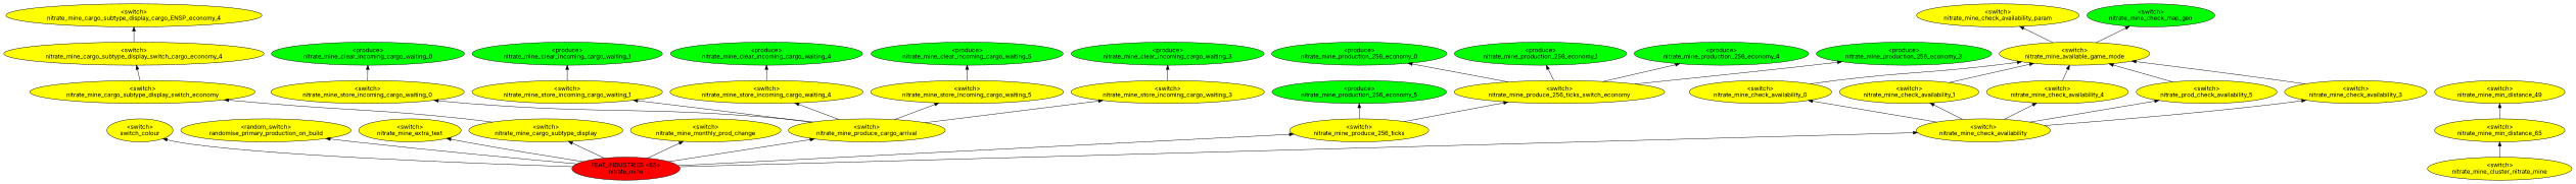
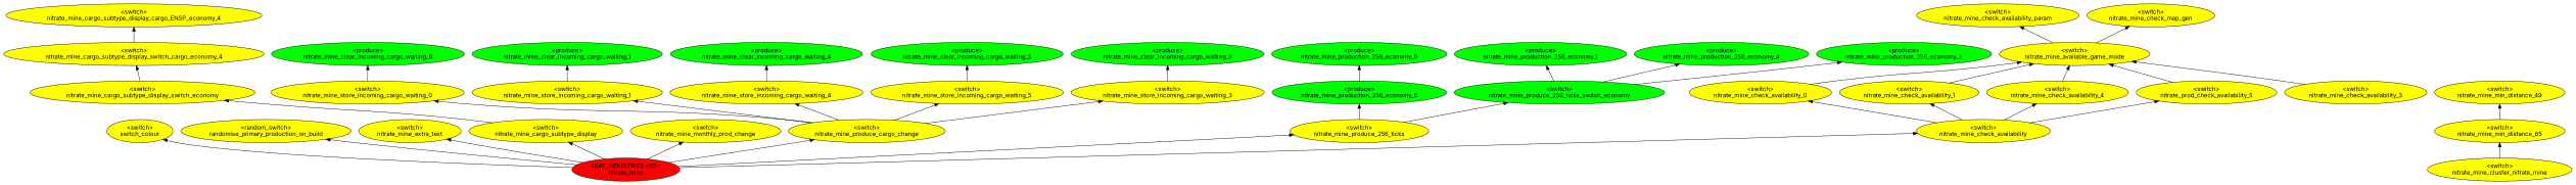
  digraph {
    fontname=Inter
    rankdir=BT
    node [fillcolor=yellow fontname=Inter style=filled]
    edge [fontname=Inter]
    n1 [label="<switch>\nswitch_colour"]
    n2 [label="<random_switch>\nrandomise_primary_production_on_build"]
    n3 [label="<switch>\nnitrate_mine_extra_text"]
    n4 [label="<switch>\nnitrate_mine_cargo_subtype_display_cargo_ENSP_economy_4"]
    n5 [label="<switch>\nnitrate_mine_cargo_subtype_display_switch_cargo_economy_4"]
    n6 [label="<switch>\nnitrate_mine_cargo_subtype_display_switch_economy"]
    n7 [label="<switch>\nnitrate_mine_cargo_subtype_display"]
    n8 [label="<switch>\nnitrate_mine_monthly_prod_change"]
    n9 [fillcolor=green label="<produce>\nnitrate_mine_clear_incoming_cargo_waiting_0"]
    n10 [label="<switch>\nnitrate_mine_store_incoming_cargo_waiting_0"]
    n11 [fillcolor=green label="<produce>\nnitrate_mine_clear_incoming_cargo_waiting_1"]
    n12 [label="<switch>\nnitrate_mine_store_incoming_cargo_waiting_1"]
    n13 [fillcolor=green label="<produce>\nnitrate_mine_clear_incoming_cargo_waiting_4"]
    n14 [label="<switch>\nnitrate_mine_store_incoming_cargo_waiting_4"]
    n15 [fillcolor=green label="<produce>\nnitrate_mine_clear_incoming_cargo_waiting_5"]
    n16 [label="<switch>\nnitrate_mine_store_incoming_cargo_waiting_5"]
    n17 [fillcolor=green label="<produce>\nnitrate_mine_clear_incoming_cargo_waiting_3"]
    n18 [label="<switch>\nnitrate_mine_store_incoming_cargo_waiting_3"]
-   n19 [label="<switch>\nnitrate_mine_produce_cargo_arrival"]
+   n19 [label="<switch>\nnitrate_mine_produce_cargo_change"]
    n20 [fillcolor=green label="<produce>\nnitrate_mine_production_256_economy_0"]
    n21 [fillcolor=green label="<produce>\nnitrate_mine_production_256_economy_1"]
    n22 [fillcolor=green label="<produce>\nnitrate_mine_production_256_economy_4"]
    n23 [fillcolor=green label="<produce>\nnitrate_mine_production_256_economy_5"]
    n24 [fillcolor=green label="<produce>\nnitrate_mine_production_256_economy_3"]
-   n25 [label="<switch>\nnitrate_mine_produce_256_ticks_switch_economy"]
+   n25 [fillcolor=green label="<switch>\nnitrate_mine_produce_256_ticks_switch_economy"]
    n26 [label="<switch>\nnitrate_mine_produce_256_ticks"]
    n27 [label="<switch>\nnitrate_mine_check_availability_param"]
-   n28 [fillcolor=green label="<switch>\nnitrate_mine_check_map_gen"]
+   n28 [label="<switch>\nnitrate_mine_check_map_gen"]
    n29 [label="<switch>\nnitrate_mine_available_game_mode"]
    n30 [label="<switch>\nnitrate_mine_check_availability_0"]
    n31 [label="<switch>\nnitrate_mine_check_availability_1"]
    n32 [label="<switch>\nnitrate_mine_check_availability_4"]
    n33 [label="<switch>\nnitrate_prod_check_availability_5"]
    n34 [label="<switch>\nnitrate_mine_check_availability_3"]
    n35 [label="<switch>\nnitrate_mine_check_availability"]
    n36 [label="<switch>\nnitrate_mine_min_distance_49"]
    n37 [label="<switch>\nnitrate_mine_min_distance_65"]
    n38 [label="<switch>\nnitrate_mine_cluster_nitrate_mine"]
    n39 [fillcolor=red label="FEAT_INDUSTRIES <65>\nnitrate_mine"]
    n5 -> n4
    n6 -> n5
    n7 -> n6
    n10 -> n9
    n12 -> n11
    n14 -> n13
    n16 -> n15
    n18 -> n17
    n19 -> n10
    n19 -> n12
    n19 -> n14
    n19 -> n16
    n19 -> n18
-   n25 -> n20
+   n23 -> n20
    n25 -> n21
    n25 -> n22
    n25 -> n24
    n26 -> n23
    n26 -> n25
    n29 -> n27
    n29 -> n28
    n30 -> n29
    n31 -> n29
    n32 -> n29
    n33 -> n29
    n34 -> n29
    n35 -> n30
    n35 -> n31
    n35 -> n32
    n35 -> n33
-   n35 -> n34
    n37 -> n36
    n38 -> n37
    n39 -> n1
    n39 -> n2
    n39 -> n3
    n39 -> n7
    n39 -> n8
    n39 -> n19
    n39 -> n26
    n39 -> n35
  }
